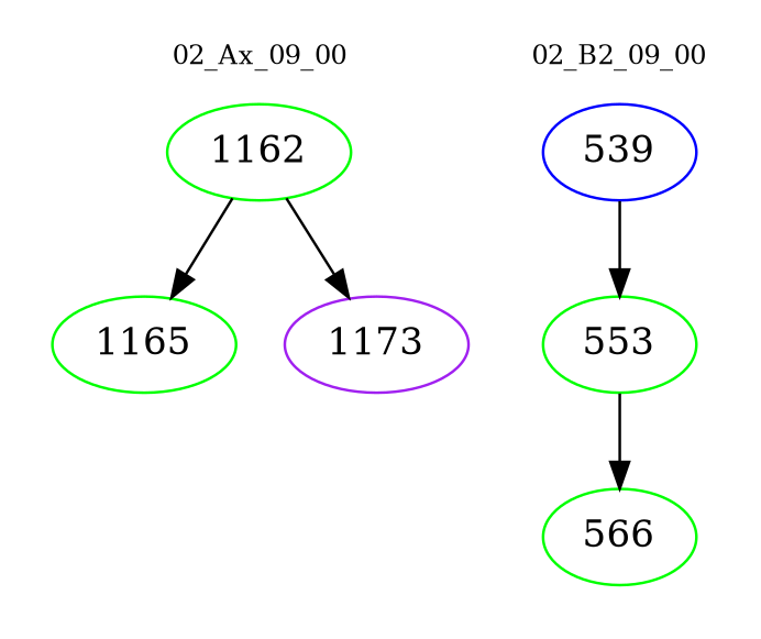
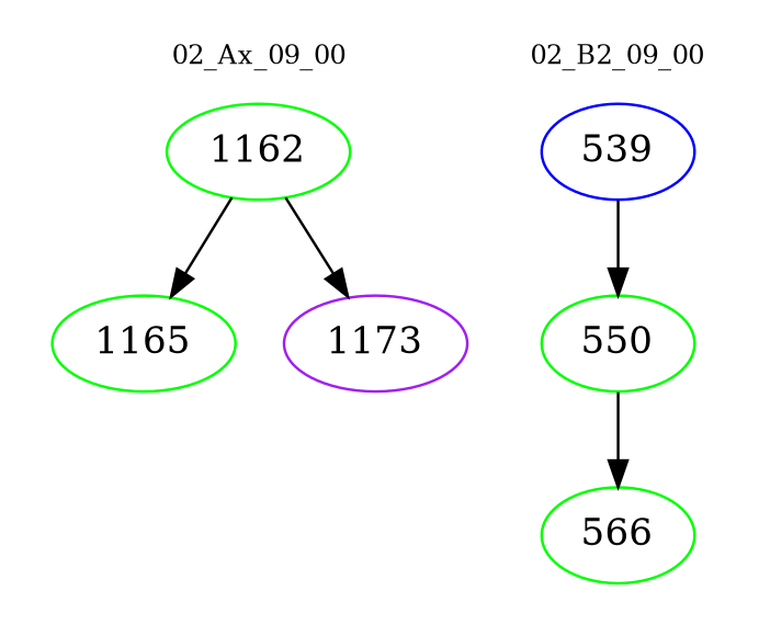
  digraph {
    node [color=green]
    edge [color=black]
    n1 [label=1162]
    n2 [label=1165]
    n3 [color=purple label=1173]
-   n4 [label=553]
+   n4 [label=550]
    n5 [color=blue label=539]
    n6 [label=566]
    subgraph cluster_1 {
      color=white
      fontsize=10
      label="02_Ax_09_00"
      n1
      n2
      n3
    }
    subgraph cluster_2 {
      color=white
      fontsize=10
      label="02_B2_09_00"
      n4
      n5
      n6
    }
    n1 -> n2
    n1 -> n3
    n4 -> n6
    n5 -> n4
  }
